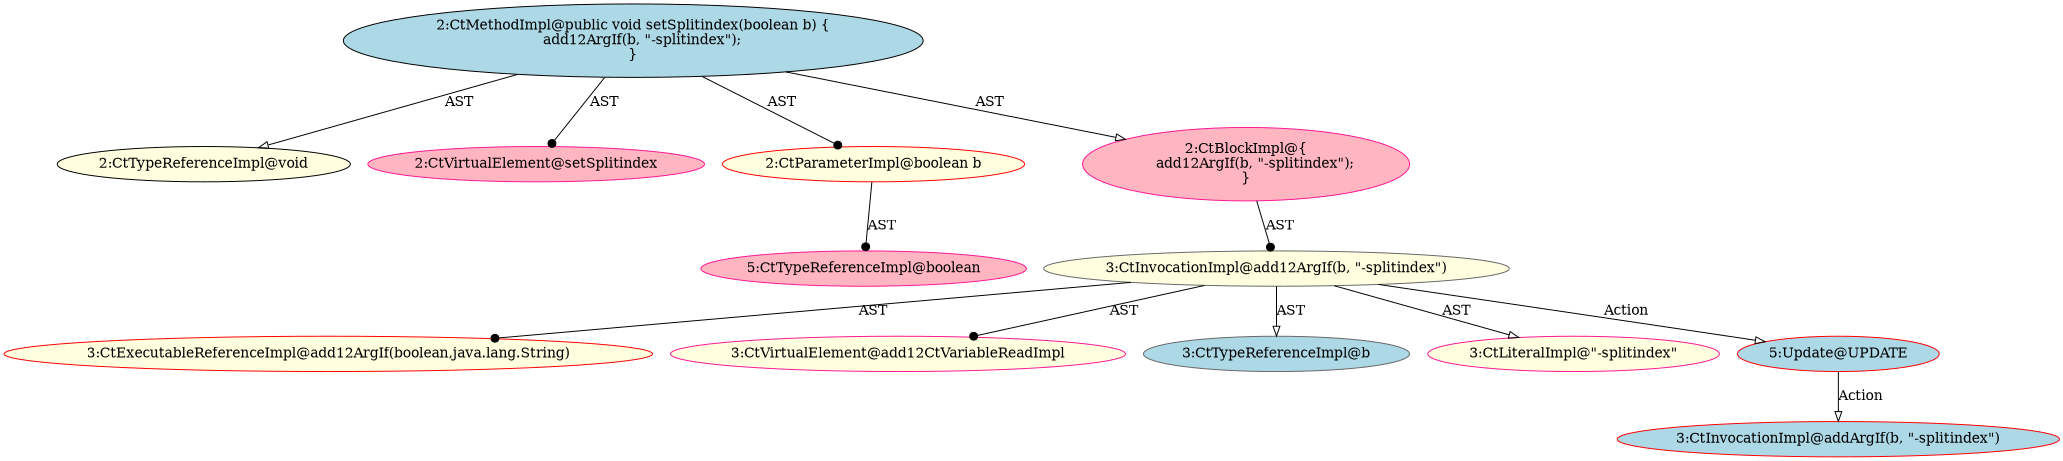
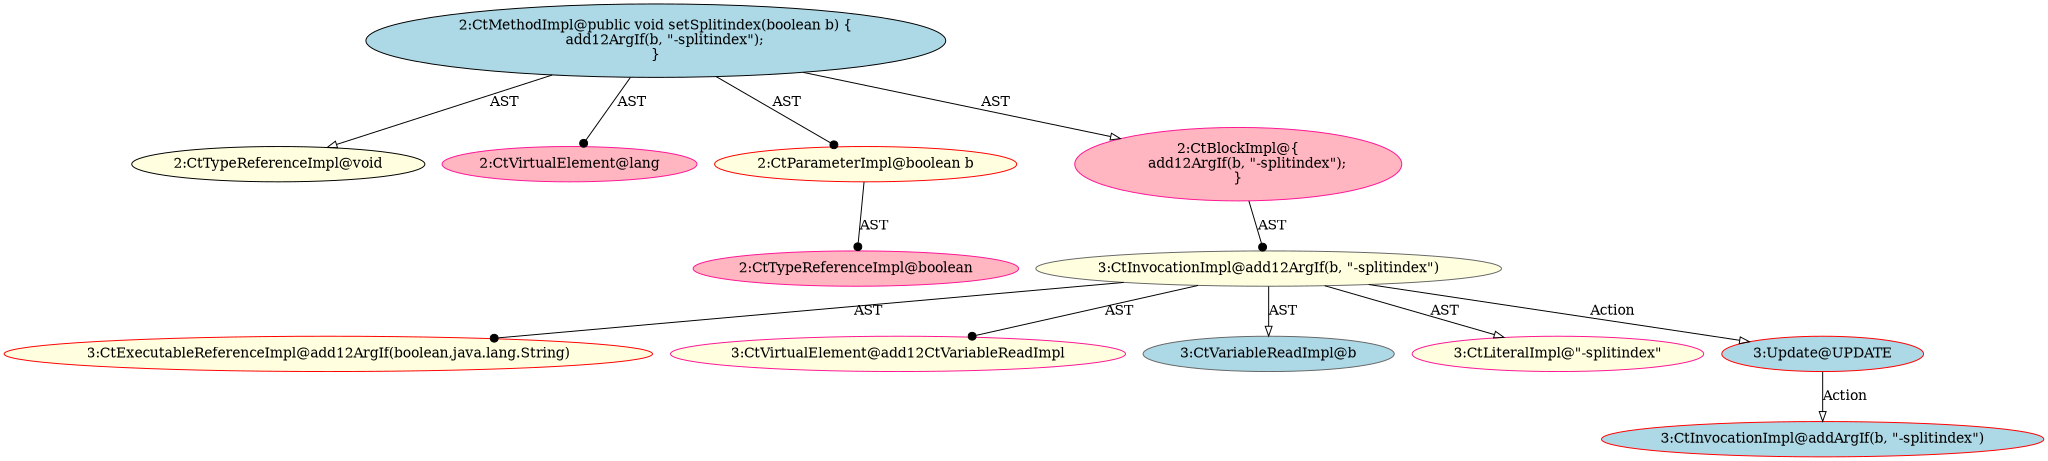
  digraph {
    node [color=deeppink fillcolor=lightyellow shape=ellipse style=filled]
    edge [arrowhead=dot]
    n1 [color=black label="2:CtTypeReferenceImpl@void"]
-   n2 [fillcolor=lightpink label="2:CtVirtualElement@setSplitindex"]
+   n2 [fillcolor=lightpink label="2:CtVirtualElement@lang"]
    n3 [color=red label="2:CtParameterImpl@boolean b"]
-   n4 [fillcolor=lightpink label="5:CtTypeReferenceImpl@boolean"]
+   n4 [fillcolor=lightpink label="2:CtTypeReferenceImpl@boolean"]
    n5 [color=red label="3:CtExecutableReferenceImpl@add12ArgIf(boolean,java.lang.String)"]
    n6 [label="3:CtVirtualElement@add12CtVariableReadImpl"]
-   n7 [color=gray40 fillcolor=lightblue label="3:CtTypeReferenceImpl@b"]
+   n7 [color=gray40 fillcolor=lightblue label="3:CtVariableReadImpl@b"]
    n8 [label="3:CtLiteralImpl@\"-splitindex\""]
    n9 [color=gray40 label="3:CtInvocationImpl@add12ArgIf(b, \"-splitindex\")"]
-   n10 [color=red fillcolor=lightblue label="5:Update@UPDATE"]
+   n10 [color=red fillcolor=lightblue label="3:Update@UPDATE"]
    n11 [color=red fillcolor=lightblue label="3:CtInvocationImpl@addArgIf(b, \"-splitindex\")"]
    n12 [fillcolor=lightpink label="2:CtBlockImpl@\{\n    add12ArgIf(b, \"-splitindex\");\n\}"]
    n13 [color=black fillcolor=lightblue label="2:CtMethodImpl@public void setSplitindex(boolean b) \{\n    add12ArgIf(b, \"-splitindex\");\n\}"]
    n3 -> n4 [label=AST]
    n9 -> n5 [label=AST]
    n9 -> n6 [label=AST]
    n9 -> n7 [arrowhead=onormal label=AST]
    n9 -> n8 [arrowhead=onormal label=AST]
    n9 -> n10 [arrowhead=onormal label=Action]
    n10 -> n11 [arrowhead=onormal label=Action]
    n12 -> n9 [label=AST]
    n13 -> n1 [arrowhead=onormal label=AST]
    n13 -> n2 [label=AST]
    n13 -> n3 [label=AST]
    n13 -> n12 [arrowhead=onormal label=AST]
  }
